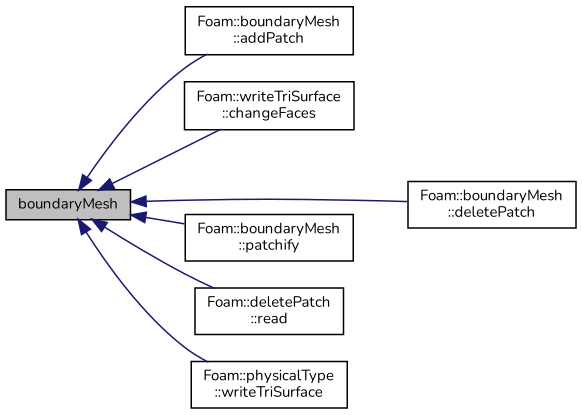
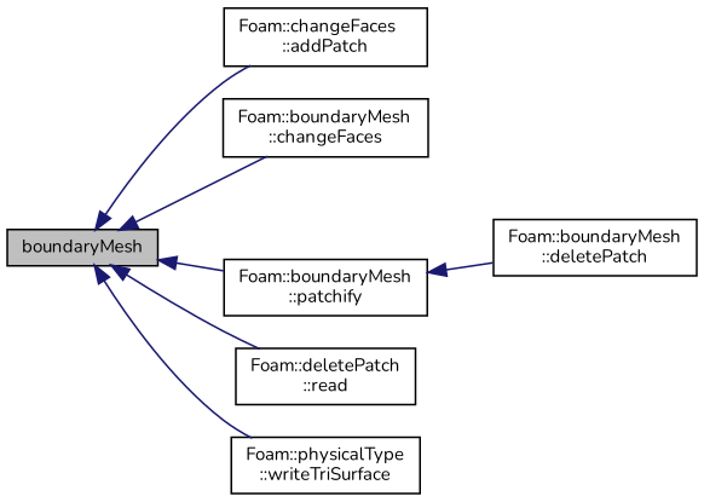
  digraph {
    fontname=Nunito
    rankdir=LR
    node [color=black fontname=Nunito fontsize=10 shape=record]
    edge [color=midnightblue dir=back fontname=Nunito fontsize=10 labelfontname=FreeSans labelfontsize=10 style=solid]
    n1 [fillcolor=grey75 fontcolor=black height=0.2 label=boundaryMesh style=filled width=0.4]
-   n2 [height=0.2 label="Foam::boundaryMesh\l::addPatch" width=0.4]
-   n3 [height=0.2 label="Foam::writeTriSurface\l::changeFaces" width=0.4]
+   n2 [height=0.2 label="Foam::changeFaces\l::addPatch" width=0.4]
+   n3 [height=0.2 label="Foam::boundaryMesh\l::changeFaces" width=0.4]
    n4 [height=0.2 label="Foam::boundaryMesh\l::deletePatch" width=0.4]
    n5 [height=0.2 label="Foam::boundaryMesh\l::patchify" width=0.4]
    n6 [height=0.2 label="Foam::deletePatch\l::read" width=0.4]
    n7 [height=0.2 label="Foam::physicalType\l::writeTriSurface" width=0.4]
    n1 -> n2
    n1 -> n3
-   n1 -> n4
+   n5 -> n4
    n1 -> n5
    n1 -> n6
    n1 -> n7
  }
